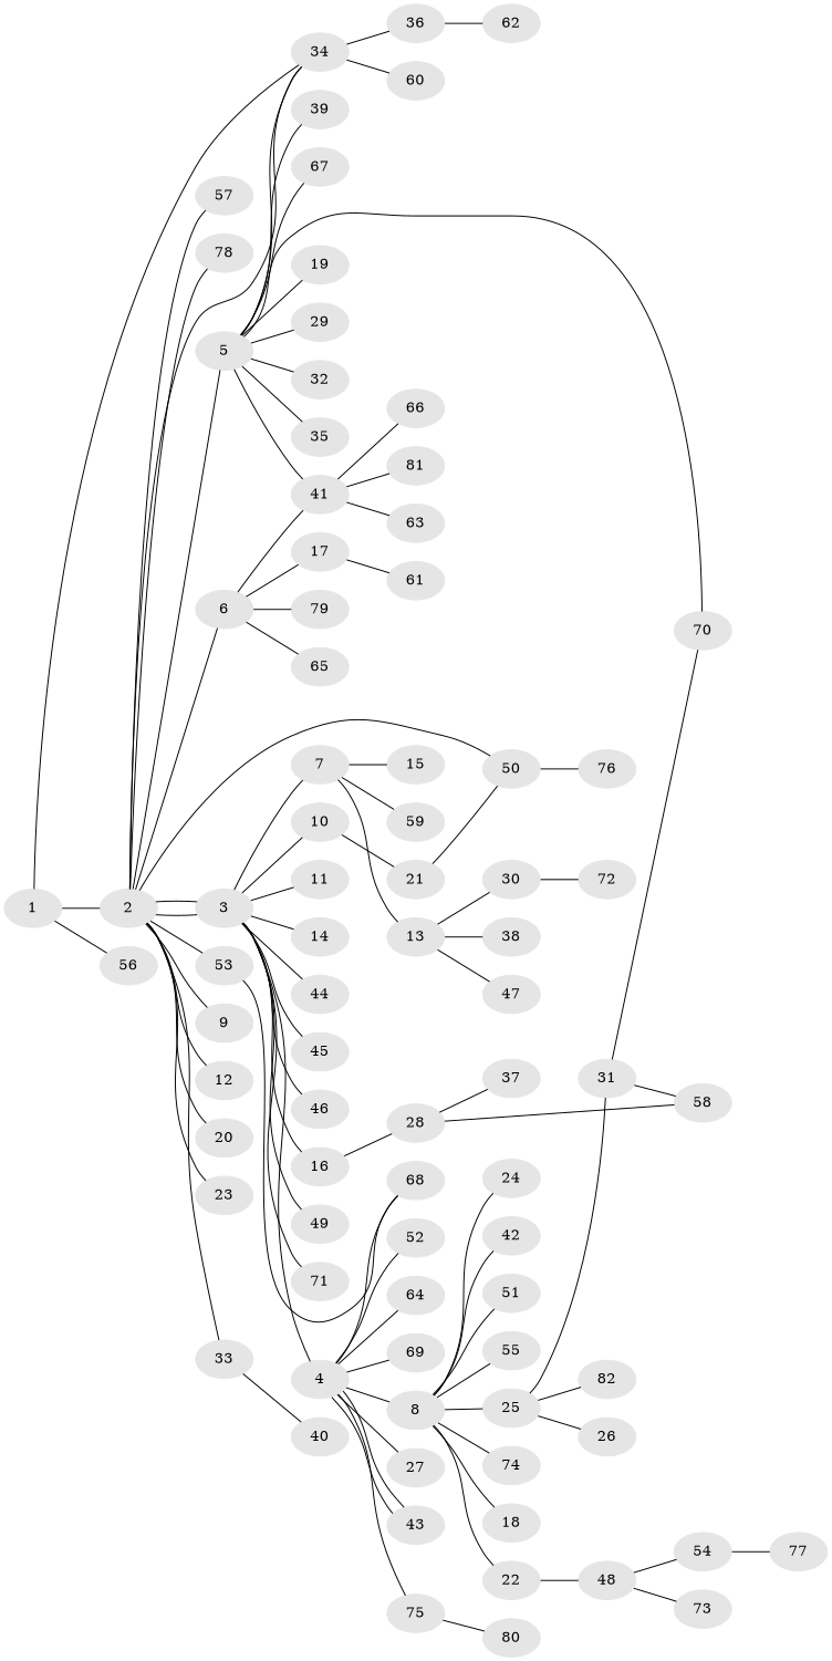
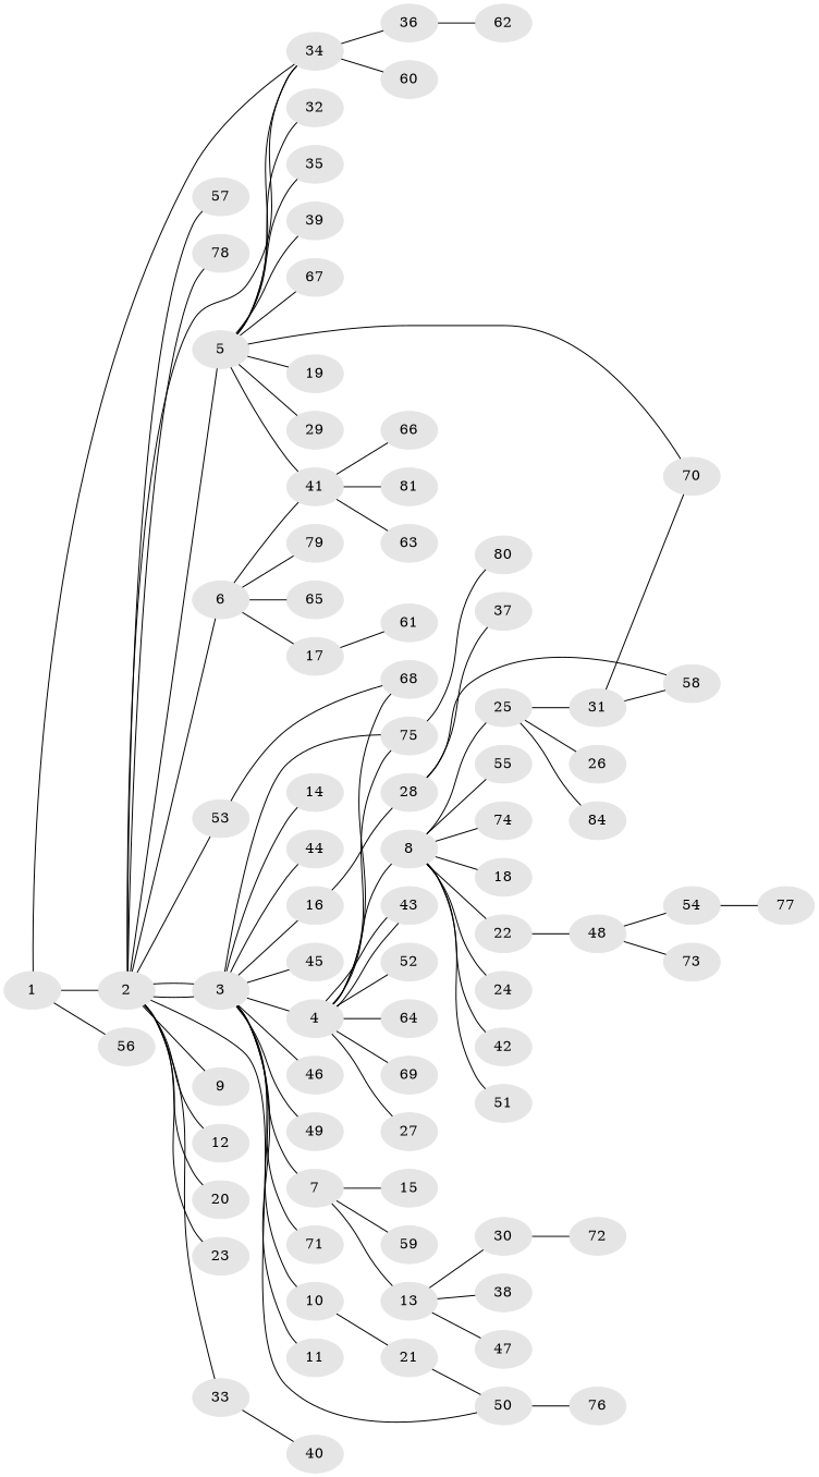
  graph {
    rankdir=LR
    node [color=gray90 style=filled]
    1
    2
    34
    56
    3
    5
    6
    9
    12
    20
    23
    33
    50
    53
    57
    78
    36
    60
    4
    7
    10
    11
    14
    16
    44
    45
    46
    49
    71
    75
    19
    29
    32
    35
    39
    41
    67
    70
    17
    65
    79
    40
    76
    68
    8
    27
    43
    52
    64
    69
    13
    15
    59
    21
    28
    80
    18
    22
    24
    25
    42
    51
    55
    74
    31
    58
    63
    66
    81
    61
    30
    38
    47
    48
    26
-   82
+   82 [label=84]
    72
    37
    54
    73
    62
    77
    1 -- 2
    1 -- 34
    1 -- 56
    2 -- 34
    2 -- 3
    2 -- 3
    2 -- 5
    2 -- 6
    2 -- 9
    2 -- 12
    2 -- 20
    2 -- 23
    2 -- 33
    2 -- 50
    2 -- 53
    2 -- 57
    2 -- 78
    34 -- 36
    34 -- 60
    3 -- 4
    3 -- 7
    3 -- 10
    3 -- 11
    3 -- 14
    3 -- 16
    3 -- 44
    3 -- 45
    3 -- 46
    3 -- 49
    3 -- 71
+   3 -- 75
    5 -- 34
    5 -- 19
    5 -- 29
    5 -- 32
    5 -- 35
    5 -- 39
    5 -- 41
    5 -- 67
    5 -- 70
    6 -- 41
    6 -- 17
    6 -- 65
    6 -- 79
    33 -- 40
    50 -- 76
    53 -- 68
    36 -- 62
    4 -- 75
    4 -- 68
    4 -- 8
    4 -- 27
    4 -- 43
    4 -- 43
    4 -- 52
    4 -- 64
    4 -- 69
    7 -- 13
    7 -- 15
    7 -- 59
    10 -- 21
    16 -- 28
    75 -- 80
    41 -- 63
    41 -- 66
    41 -- 81
    17 -- 61
    8 -- 18
    8 -- 22
    8 -- 24
    8 -- 25
    8 -- 42
    8 -- 51
    8 -- 55
    8 -- 74
    13 -- 30
    13 -- 38
    13 -- 47
    21 -- 50
    28 -- 58
    28 -- 37
    22 -- 48
    25 -- 31
    25 -- 26
    25 -- 82
    31 -- 70
    31 -- 58
    30 -- 72
    48 -- 54
    48 -- 73
    54 -- 77
  }
